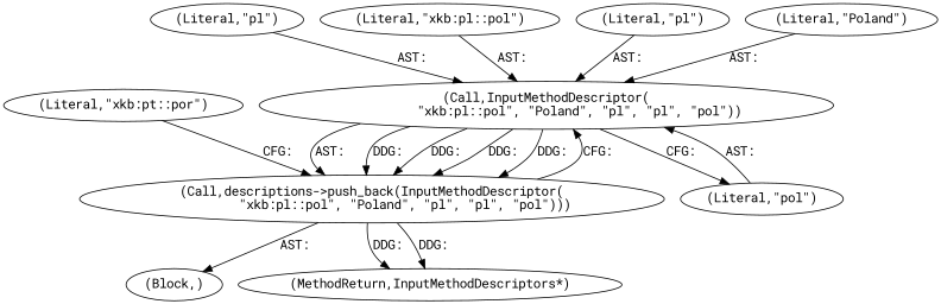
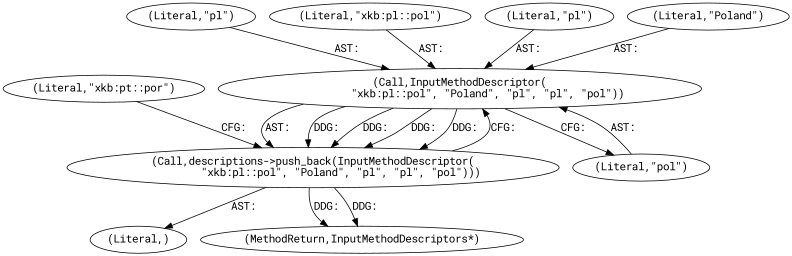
  digraph {
    fontname="Roboto Mono"
    node [fontname="Roboto Mono"]
    edge [fontname="Roboto Mono"]
    n1 [label="(Call,InputMethodDescriptor(\n         \"xkb:pl::pol\", \"Poland\", \"pl\", \"pl\", \"pol\"))"]
    n2 [label="(Call,descriptions->push_back(InputMethodDescriptor(\n         \"xkb:pl::pol\", \"Poland\", \"pl\", \"pl\", \"pol\")))"]
    n3 [label="(Literal,\"pol\")"]
-   n4 [label="(Block,)"]
+   n4 [label="(Literal,)"]
    n5 [label="(MethodReturn,InputMethodDescriptors*)"]
    n6 [label="(Literal,\"pl\")"]
    n7 [label="(Literal,\"xkb:pl::pol\")"]
    n8 [label="(Literal,\"pl\")"]
    n9 [label="(Literal,\"xkb:pt::por\")"]
    n10 [label="(Literal,\"Poland\")"]
    n1 -> n2 [label="AST: "]
    n1 -> n2 [label="DDG: "]
    n1 -> n2 [label="DDG: "]
    n1 -> n2 [label="DDG: "]
    n1 -> n2 [label="DDG: "]
    n1 -> n3 [label="CFG: "]
    n2 -> n1 [label="CFG: "]
    n2 -> n4 [label="AST: "]
    n2 -> n5 [label="DDG: "]
    n2 -> n5 [label="DDG: "]
    n3 -> n1 [label="AST: "]
    n6 -> n1 [label="AST: "]
    n7 -> n1 [label="AST: "]
    n8 -> n1 [label="AST: "]
    n9 -> n2 [label="CFG: "]
    n10 -> n1 [label="AST: "]
  }
